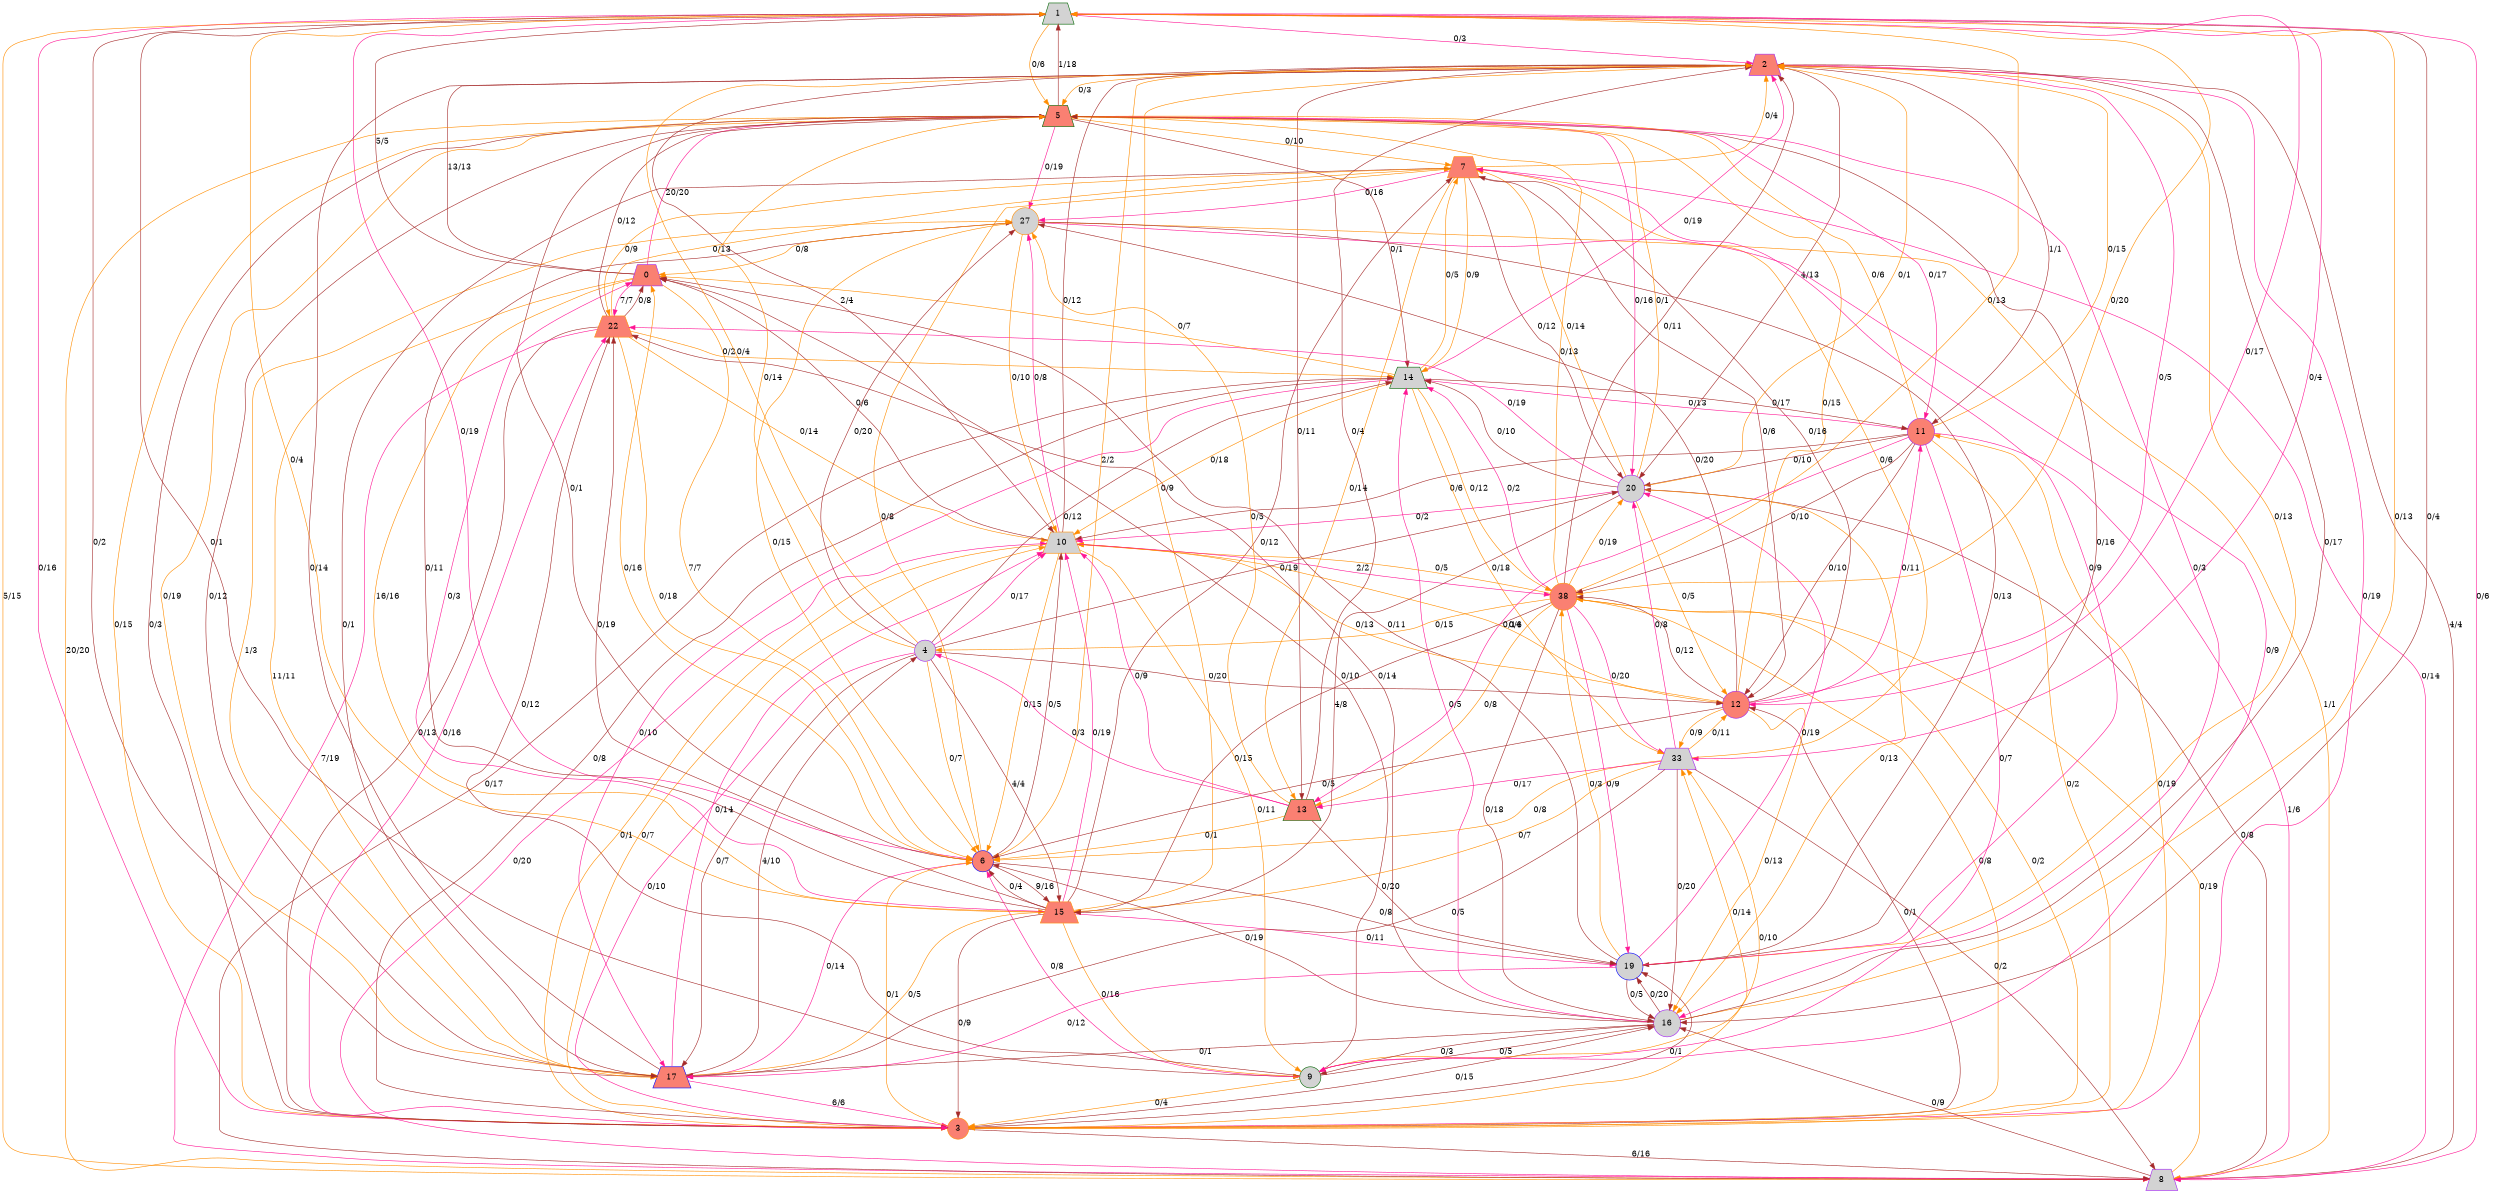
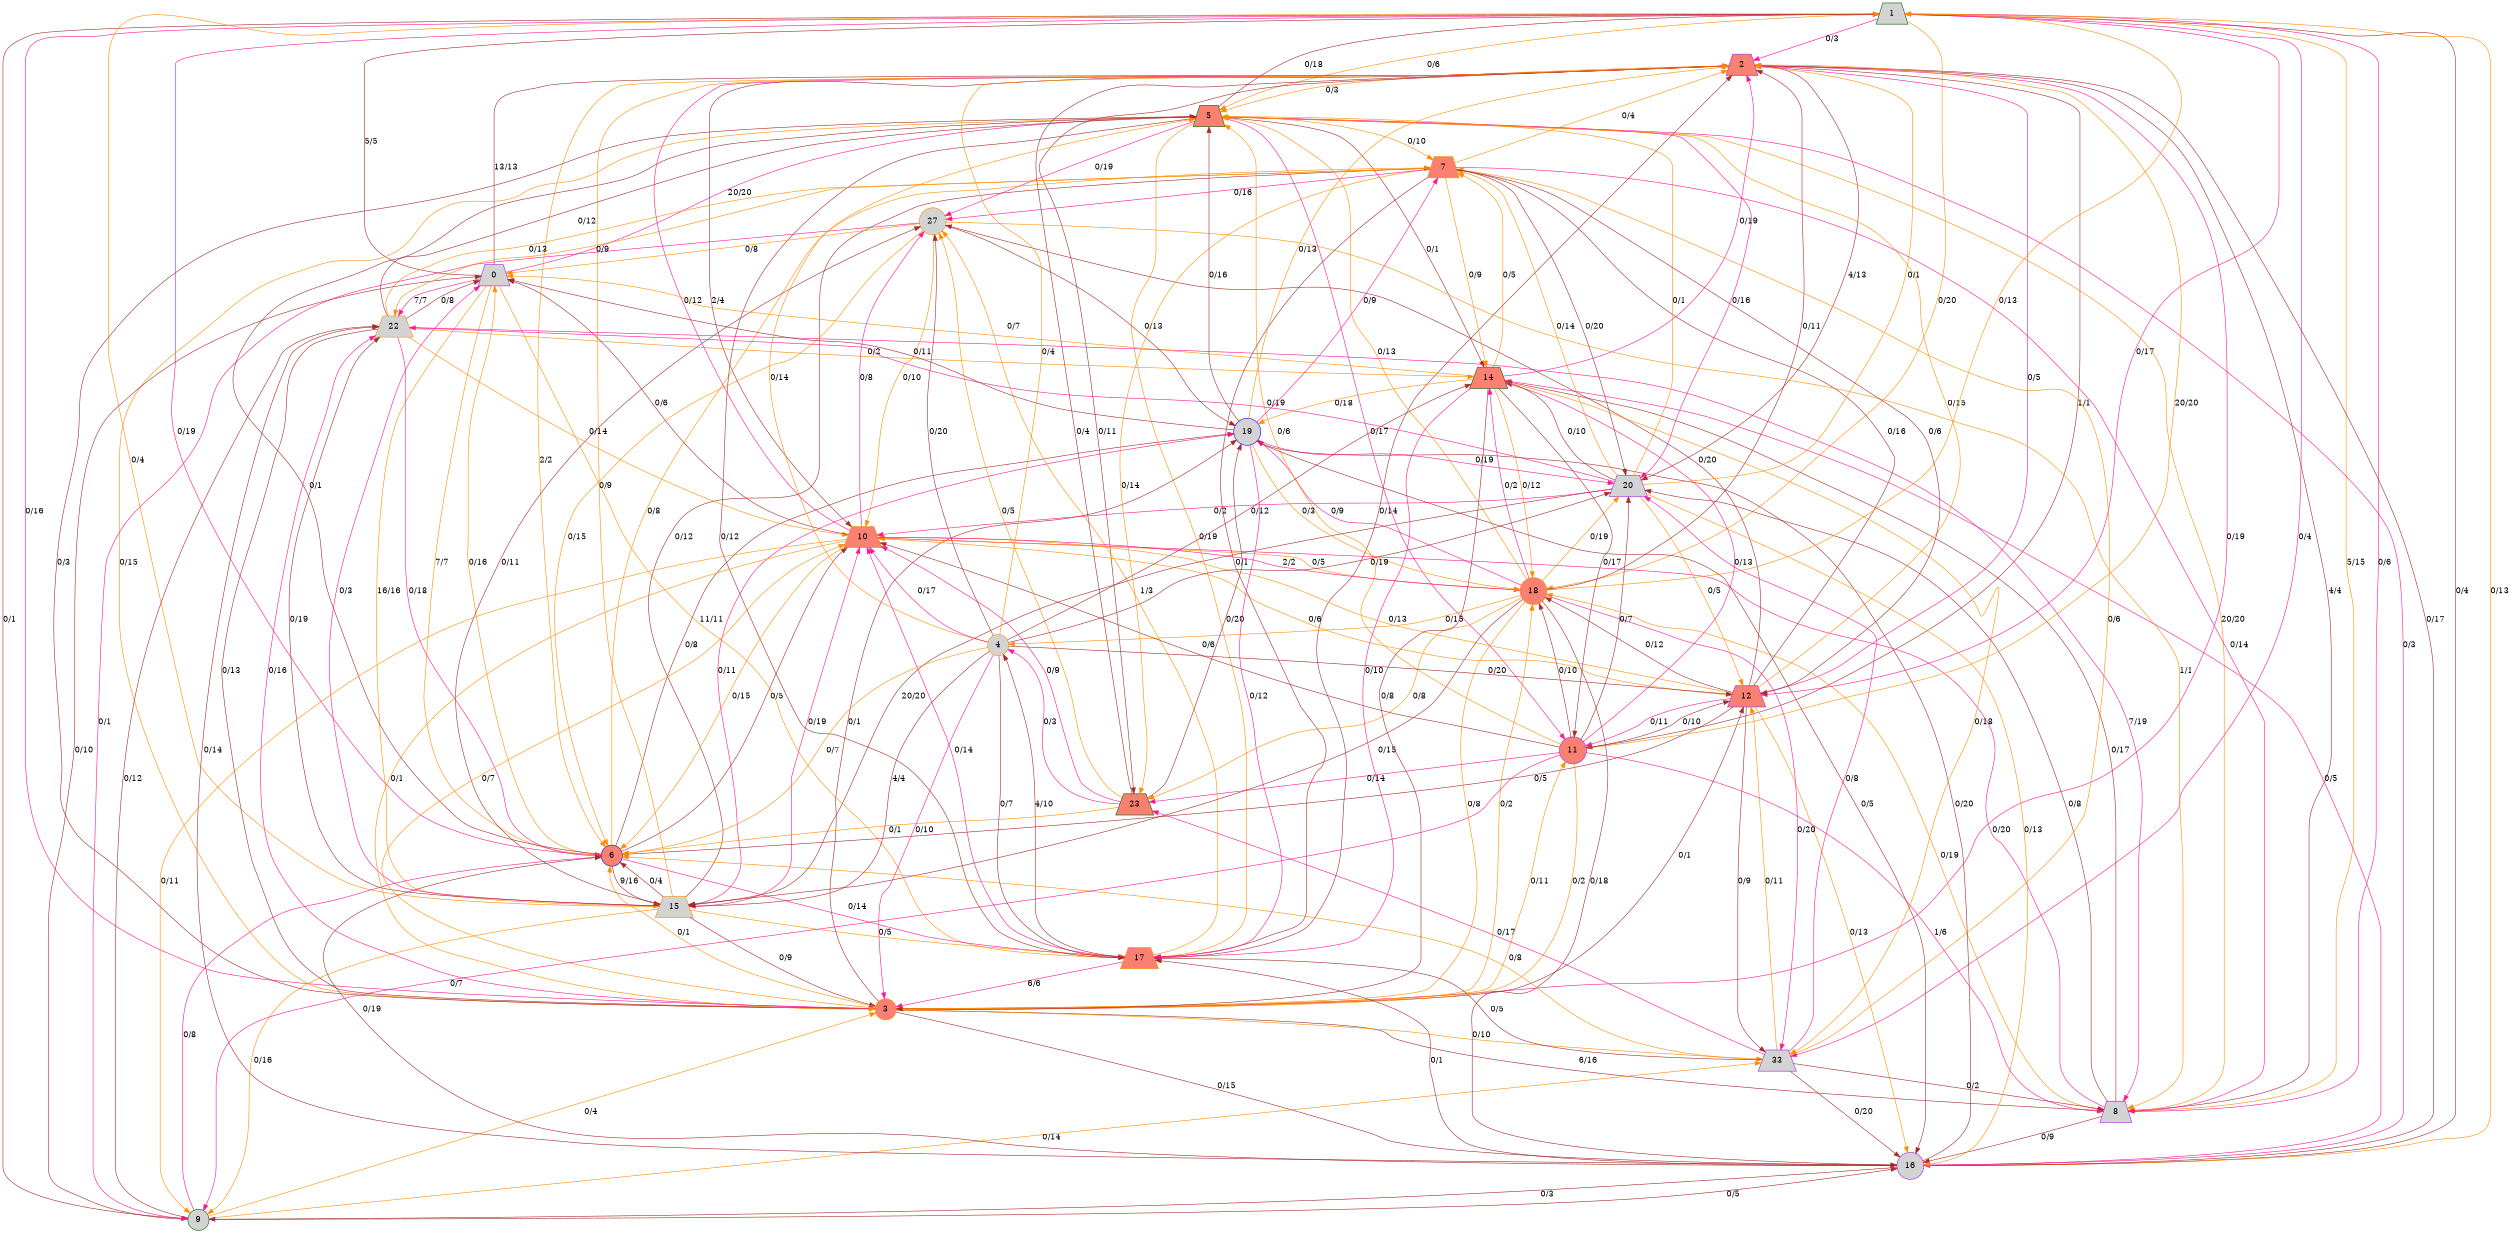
  digraph {
    node [color=purple fillcolor=salmon shape=trapezium style=filled]
    edge [color=brown]
    1 [color=darkgreen fillcolor=lightgrey]
-   0
+   0 [fillcolor=lightgrey]
    2
    5 [color=darkgreen]
    6 [color=blue shape=circle]
-   15 [color=darkorange]
-   17 [color=blue]
-   22 [color=darkorange]
+   15 [color=darkorange fillcolor=lightgrey]
+   17 [color=darkorange]
+   22 [color=darkorange fillcolor=lightgrey]
    3 [color=darkorange shape=circle]
    8 [fillcolor=lightgrey]
    9 [color=darkgreen fillcolor=lightgrey shape=circle]
-   12 [shape=circle]
+   12
    16 [fillcolor=lightgrey shape=circle]
-   18 [color=darkorange shape=circle label=38]
+   18 [color=darkorange shape=circle]
    n15 [fillcolor=lightgrey label=33]
-   10 [color=darkorange fillcolor=lightgrey]
+   10 [color=darkorange]
    11 [shape=circle]
-   13 [color=darkgreen]
-   20 [fillcolor=lightgrey shape=circle]
-   14 [color=darkgreen fillcolor=lightgrey]
+   13 [color=darkgreen label=23]
+   20 [fillcolor=lightgrey]
+   14 [color=darkgreen]
    n21 [color=darkorange fillcolor=lightgrey label=27 shape=circle]
    7 [color=darkorange]
    19 [color=blue fillcolor=lightgrey shape=circle]
-   4 [fillcolor=lightgrey shape=circle]
+   4 [color=darkorange fillcolor=lightgrey shape=circle]
    1 -> 2 [color=deeppink label="0/3"]
    1 -> 5 [color=darkorange label="0/6"]
    1 -> 6 [color=deeppink label="0/19"]
-   1 -> 17 [label="0/2"]
    1 -> 3 [color=deeppink label="0/16"]
    1 -> 8 [color=darkorange label="5/15"]
    1 -> 9 [label="0/1"]
    1 -> 12 [color=deeppink label="0/17"]
    1 -> 16 [label="0/4"]
    1 -> 18 [color=darkorange label="0/20"]
    1 -> n15 [color=deeppink label="0/4"]
    0 -> 1 [label="5/5"]
    0 -> 2 [label="13/13"]
    0 -> 5 [color=deeppink label="20/20"]
    0 -> 6 [color=darkorange label="7/7"]
    0 -> 15 [color=darkorange label="16/16"]
    0 -> 17 [color=darkorange label="11/11"]
    0 -> 22 [color=deeppink label="7/7"]
    2 -> 5 [color=darkorange label="0/3"]
    2 -> 6 [color=darkorange label="2/2"]
    2 -> 8 [label="4/4"]
    2 -> 10 [label="2/4"]
    2 -> 11 [label="1/1"]
    2 -> 13 [label="0/11"]
    2 -> 20 [label="4/13"]
-   5 -> 1 [label="1/18"]
+   5 -> 1 [label="0/18"]
    5 -> 17 [color=darkorange label="0/19"]
    5 -> 3 [color=darkorange label="0/15"]
    5 -> 8 [color=darkorange label="20/20"]
    5 -> 16 [color=deeppink label="0/3"]
    5 -> 11 [color=deeppink label="0/17"]
    5 -> 20 [color=deeppink label="0/16"]
    5 -> 14 [label="0/1"]
    5 -> n21 [color=deeppink label="0/19"]
    5 -> 7 [color=darkorange label="0/10"]
    6 -> 0 [color=darkorange label="0/16"]
    6 -> 5 [label="0/1"]
    6 -> 15 [label="9/16"]
    6 -> 17 [color=deeppink label="0/14"]
    6 -> 10 [label="0/5"]
    6 -> 7 [color=darkorange label="0/8"]
    6 -> 19 [label="0/8"]
    15 -> 1 [color=darkorange label="0/4"]
    15 -> 0 [color=deeppink label="0/3"]
    15 -> 2 [color=darkorange label="0/9"]
    15 -> 6 [label="0/4"]
    15 -> 17 [color=darkorange label="0/5"]
    15 -> 22 [label="0/19"]
    15 -> 3 [label="0/9"]
    15 -> 9 [color=darkorange label="0/16"]
    15 -> 10 [color=deeppink label="0/19"]
    15 -> n21 [label="0/11"]
    15 -> 7 [label="0/12"]
    15 -> 19 [color=deeppink label="0/11"]
    17 -> 2 [label="0/14"]
    17 -> 5 [label="0/12"]
    17 -> 3 [color=deeppink label="6/6"]
    17 -> 10 [color=deeppink label="0/14"]
    17 -> n21 [color=darkorange label="1/3"]
    17 -> 4 [label="4/10"]
    22 -> 0 [label="0/8"]
    22 -> 5 [label="0/12"]
-   22 -> 6 [color=darkorange label="0/18"]
+   22 -> 6 [color=deeppink label="0/18"]
    22 -> 3 [label="0/13"]
    22 -> 8 [color=deeppink label="7/19"]
    22 -> 10 [color=darkorange label="0/14"]
    22 -> 14 [color=darkorange label="0/2"]
    22 -> 7 [color=darkorange label="0/13"]
    3 -> 2 [color=deeppink label="0/19"]
    3 -> 5 [label="0/3"]
    3 -> 6 [color=darkorange label="0/1"]
    3 -> 22 [color=deeppink label="0/16"]
    3 -> 8 [label="6/16"]
    3 -> 12 [label="0/1"]
    3 -> 16 [label="0/15"]
    3 -> 18 [color=darkorange label="0/2"]
    3 -> n15 [color=darkorange label="0/10"]
    3 -> 10 [color=darkorange label="0/7"]
-   3 -> 11 [color=darkorange label="0/19"]
+   3 -> 11 [color=darkorange label="0/11"]
    3 -> 19 [label="0/1"]
    8 -> 1 [color=deeppink label="0/6"]
    8 -> 16 [label="0/9"]
    8 -> 18 [color=darkorange label="0/19"]
    8 -> 10 [color=deeppink label="0/20"]
    8 -> 20 [label="0/8"]
    8 -> 14 [label="0/17"]
    9 -> 0 [label="0/10"]
    9 -> 6 [color=deeppink label="0/8"]
    9 -> 22 [label="0/12"]
    9 -> 3 [color=darkorange label="0/4"]
    9 -> 16 [label="0/5"]
    9 -> n15 [color=darkorange label="0/14"]
    12 -> 2 [color=deeppink label="0/5"]
    12 -> 5 [color=darkorange label="0/15"]
    12 -> 6 [label="0/5"]
    12 -> 16 [color=darkorange label="0/13"]
    12 -> 18 [label="0/12"]
-   12 -> n15 [color=darkorange label="0/9"]
+   12 -> n15 [label="0/9"]
    12 -> 10 [color=darkorange label="0/13"]
    12 -> 11 [color=deeppink label="0/11"]
    12 -> n21 [label="0/20"]
    12 -> 7 [label="0/16"]
    16 -> 1 [color=darkorange label="0/13"]
    16 -> 2 [label="0/17"]
    16 -> 6 [label="0/19"]
    16 -> 17 [label="0/1"]
    16 -> 22 [label="0/14"]
    16 -> 9 [label="0/3"]
    16 -> 14 [color=deeppink label="0/5"]
    16 -> 19 [label="0/20"]
    18 -> 1 [color=darkorange label="0/13"]
    18 -> 2 [label="0/11"]
    18 -> 5 [color=darkorange label="0/13"]
    18 -> 15 [label="0/15"]
    18 -> 3 [color=darkorange label="0/8"]
    18 -> 16 [label="0/18"]
    18 -> n15 [color=deeppink label="0/20"]
    18 -> 10 [color=darkorange label="0/5"]
    18 -> 13 [color=darkorange label="0/8"]
    18 -> 20 [color=darkorange label="0/19"]
    18 -> 14 [color=deeppink label="0/2"]
    18 -> 19 [color=deeppink label="0/9"]
    18 -> 4 [color=darkorange label="0/15"]
    n15 -> 6 [color=darkorange label="0/8"]
-   n15 -> 15 [color=darkorange label="0/7"]
    n15 -> 17 [label="0/5"]
    n15 -> 8 [label="0/2"]
    n15 -> 12 [color=darkorange label="0/11"]
    n15 -> 16 [label="0/20"]
    n15 -> 13 [color=deeppink label="0/17"]
    n15 -> 20 [color=deeppink label="0/8"]
    n15 -> 7 [color=darkorange label="0/6"]
    10 -> 0 [label="0/6"]
-   10 -> 2 [label="0/12"]
+   10 -> 2 [color=deeppink label="0/12"]
    10 -> 6 [color=darkorange label="0/15"]
    10 -> 3 [color=darkorange label="0/1"]
    10 -> 9 [color=darkorange label="0/11"]
    10 -> 12 [color=darkorange label="0/6"]
    10 -> 18 [color=deeppink label="2/2"]
    10 -> n21 [color=deeppink label="0/8"]
-   11 -> 2 [color=darkorange label="0/15"]
+   11 -> 2 [color=darkorange label="20/20"]
    11 -> 5 [color=darkorange label="0/6"]
    11 -> 3 [color=darkorange label="0/2"]
    11 -> 8 [color=deeppink label="1/6"]
    11 -> 9 [color=deeppink label="0/7"]
    11 -> 12 [label="0/10"]
    11 -> 18 [label="0/10"]
    11 -> 10 [label="0/6"]
    11 -> 13 [color=deeppink label="0/14"]
-   11 -> 20 [label="0/10"]
+   11 -> 20 [label="0/7"]
    11 -> 14 [color=deeppink label="0/13"]
    13 -> 2 [label="0/4"]
    13 -> 6 [color=darkorange label="0/1"]
    13 -> 10 [color=deeppink label="0/9"]
    13 -> n21 [color=darkorange label="0/5"]
    13 -> 19 [label="0/20"]
    13 -> 4 [color=deeppink label="0/3"]
    20 -> 2 [color=darkorange label="0/1"]
    20 -> 5 [color=darkorange label="0/1"]
-   20 -> 15 [label="4/8"]
+   20 -> 15 [label="20/20"]
    20 -> 22 [color=deeppink label="0/19"]
    20 -> 12 [color=darkorange label="0/5"]
    20 -> 16 [color=darkorange label="0/13"]
    20 -> 10 [color=deeppink label="0/2"]
    20 -> 14 [label="0/10"]
    20 -> 7 [color=darkorange label="0/14"]
    14 -> 0 [color=darkorange label="0/7"]
    14 -> 2 [color=deeppink label="0/19"]
    14 -> 17 [color=deeppink label="0/10"]
    14 -> 3 [label="0/8"]
    14 -> 18 [color=darkorange label="0/12"]
    14 -> n15 [color=darkorange label="0/18"]
    14 -> 11 [label="0/17"]
    14 -> 7 [color=darkorange label="0/5"]
-   14 -> 10 [color=darkorange label="0/18"]
+   14 -> 19 [color=darkorange label="0/18"]
    n21 -> 0 [color=darkorange label="0/8"]
    n21 -> 6 [color=darkorange label="0/15"]
    n21 -> 8 [color=darkorange label="1/1"]
-   n21 -> 9 [color=deeppink label="0/9"]
+   n21 -> 9 [color=deeppink label="0/1"]
    n21 -> 10 [color=darkorange label="0/10"]
    n21 -> 19 [label="0/13"]
    7 -> 2 [color=darkorange label="0/4"]
    7 -> 17 [label="0/1"]
    7 -> 22 [color=darkorange label="0/9"]
    7 -> 8 [color=deeppink label="0/14"]
    7 -> 12 [label="0/6"]
    7 -> 13 [color=darkorange label="0/14"]
-   7 -> 20 [label="0/12"]
+   7 -> 20 [label="0/20"]
    7 -> 14 [color=darkorange label="0/9"]
    7 -> n21 [color=deeppink label="0/16"]
    19 -> 0 [label="0/11"]
    19 -> 2 [color=darkorange label="0/13"]
    19 -> 5 [label="0/16"]
    19 -> 17 [color=deeppink label="0/12"]
    19 -> 16 [label="0/5"]
    19 -> 18 [color=darkorange label="0/3"]
    19 -> 20 [color=deeppink label="0/19"]
    19 -> 7 [color=deeppink label="0/9"]
    4 -> 2 [color=darkorange label="0/4"]
    4 -> 5 [color=darkorange label="0/14"]
    4 -> 6 [color=darkorange label="0/7"]
    4 -> 15 [label="4/4"]
    4 -> 17 [label="0/7"]
    4 -> 3 [color=deeppink label="0/10"]
    4 -> 12 [label="0/20"]
    4 -> 10 [color=deeppink label="0/17"]
    4 -> 20 [label="0/19"]
    4 -> 14 [label="0/12"]
    4 -> n21 [label="0/20"]
  }
